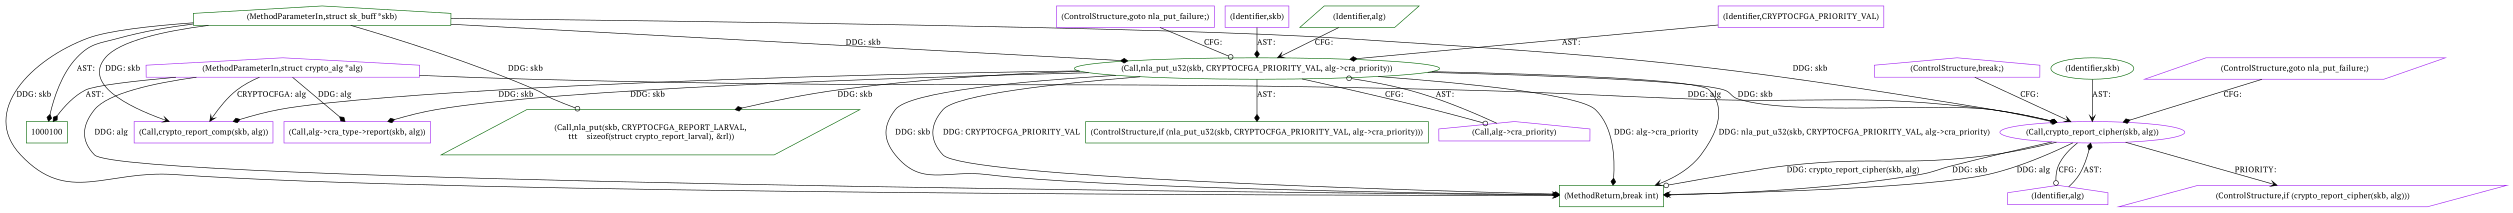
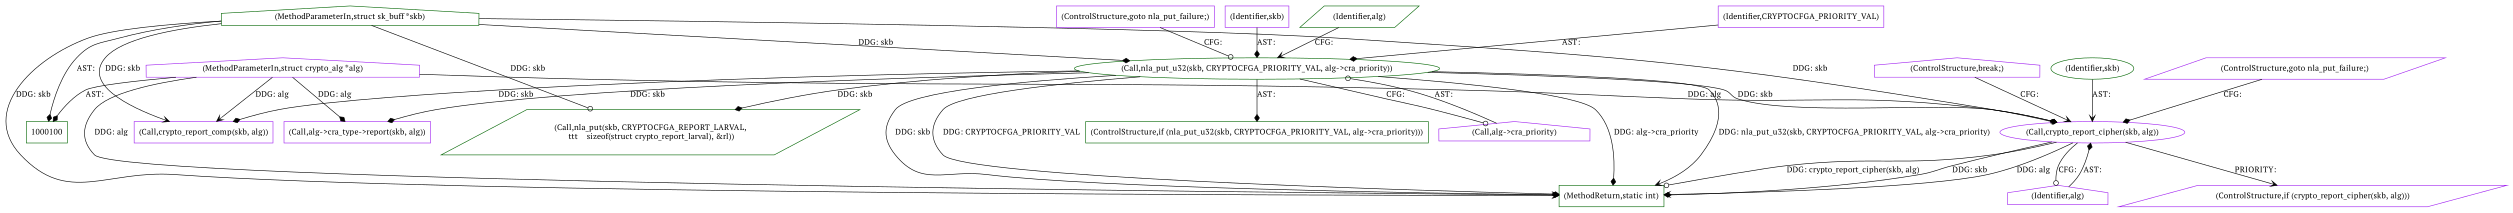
  digraph {
    fontname="PT Serif"
    node [color=purple fontname="PT Serif" shape=box]
    edge [arrowhead=diamond fontname="PT Serif"]
    n1 [label="(Call,crypto_report_cipher(skb, alg))" shape=ellipse]
    n2 [label="(Identifier,alg)" shape=house]
-   n3 [color=darkgreen label="(MethodReturn,break int)"]
+   n3 [color=darkgreen label="(MethodReturn,static int)"]
    n4 [label="(ControlStructure,if (crypto_report_cipher(skb, alg)))" shape=parallelogram]
    n5 [color=darkgreen label="(Call,nla_put_u32(skb, CRYPTOCFGA_PRIORITY_VAL, alg->cra_priority))" shape=ellipse]
    n6 [color=darkgreen label="(ControlStructure,if (nla_put_u32(skb, CRYPTOCFGA_PRIORITY_VAL, alg->cra_priority)))"]
    n7 [color=darkgreen label="(Call,nla_put(skb, CRYPTOCFGA_REPORT_LARVAL,\n \t\t\t    sizeof(struct crypto_report_larval), &rl))" shape=parallelogram]
    n8 [label="(Call,alg->cra_type->report(skb, alg))"]
    n9 [label="(Call,crypto_report_comp(skb, alg))"]
    n10 [label="(Call,alg->cra_priority)" shape=house]
    n11 [color=darkgreen label="(MethodParameterIn,struct sk_buff *skb)" shape=house]
    1000100 [color=darkgreen]
    n13 [label="(MethodParameterIn,struct crypto_alg *alg)" shape=house]
    n14 [color=darkgreen label="(Identifier,skb)" shape=ellipse]
    n15 [color=darkgreen label="(Identifier,alg)" shape=parallelogram]
    n16 [label="(ControlStructure,goto nla_put_failure;)" shape=parallelogram]
    n17 [label="(Identifier,CRYPTOCFGA_PRIORITY_VAL)"]
    n18 [label="(ControlStructure,goto nla_put_failure;)"]
    n19 [label="(ControlStructure,break;)" shape=house]
    n20 [label="(Identifier,skb)"]
    n1 -> n2 [arrowhead=odot label="CFG: "]
    n1 -> n3 [arrowhead=odot label="DDG: crypto_report_cipher(skb, alg)"]
    n1 -> n3 [label="DDG: skb"]
    n1 -> n3 [arrowhead=vee label="DDG: alg"]
    n1 -> n4 [arrowhead=vee label="PRIORITY: "]
    n2 -> n1 [label="AST: "]
    n5 -> n1 [label="DDG: skb"]
    n5 -> n3 [label="DDG: CRYPTOCFGA_PRIORITY_VAL"]
    n5 -> n3 [label="DDG: alg->cra_priority"]
    n5 -> n3 [arrowhead=vee label="DDG: nla_put_u32(skb, CRYPTOCFGA_PRIORITY_VAL, alg->cra_priority)"]
    n5 -> n3 [arrowhead=vee label="DDG: skb"]
    n5 -> n6 [label="AST: "]
    n5 -> n7 [label="DDG: skb"]
    n5 -> n8 [label="DDG: skb"]
    n5 -> n9 [label="DDG: skb"]
    n5 -> n10 [arrowhead=odot label="CFG: "]
    n10 -> n5 [arrowhead=odot label="AST: "]
    n11 -> n1 [arrowhead=odot label="DDG: skb"]
    n11 -> n3 [arrowhead=vee label="DDG: skb"]
    n11 -> n5 [label="DDG: skb"]
    n11 -> n7 [arrowhead=odot label="DDG: skb"]
    n11 -> n9 [arrowhead=vee label="DDG: skb"]
    n11 -> 1000100 [label="AST: "]
    n13 -> n1 [label="DDG: alg"]
    n13 -> n3 [label="DDG: alg"]
    n13 -> n8 [label="DDG: alg"]
-   n13 -> n9 [arrowhead=vee label="CRYPTOCFGA: alg"]
+   n13 -> n9 [arrowhead=vee label="DDG: alg"]
    n13 -> 1000100 [label="AST: "]
    n14 -> n1 [arrowhead=vee label="AST: "]
    n15 -> n5 [arrowhead=vee label="CFG: "]
    n16 -> n1 [label="CFG: "]
    n17 -> n5 [label="AST: "]
    n18 -> n5 [arrowhead=odot label="CFG: "]
    n19 -> n1 [arrowhead=vee label="CFG: "]
    n20 -> n5 [label="AST: "]
  }
